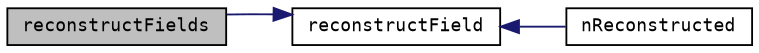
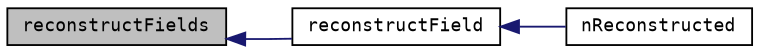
  digraph {
    fontname="DejaVu Sans Mono"
    rankdir=LR
    node [color=black fontname="DejaVu Sans Mono" fontsize=10 shape=record]
    edge [color=midnightblue dir=back fontname="DejaVu Sans Mono" fontsize=10 labelfontname=FreeSans labelfontsize=10 style=solid]
    n1 [fillcolor=grey75 fontcolor=black height=0.2 label=reconstructFields style=filled width=0.4]
    n2 [height=0.2 label=reconstructField width=0.4]
    n3 [height=0.2 label=nReconstructed width=0.4]
-   n2 -> n1
+   n1 -> n2
    n2 -> n3
  }
